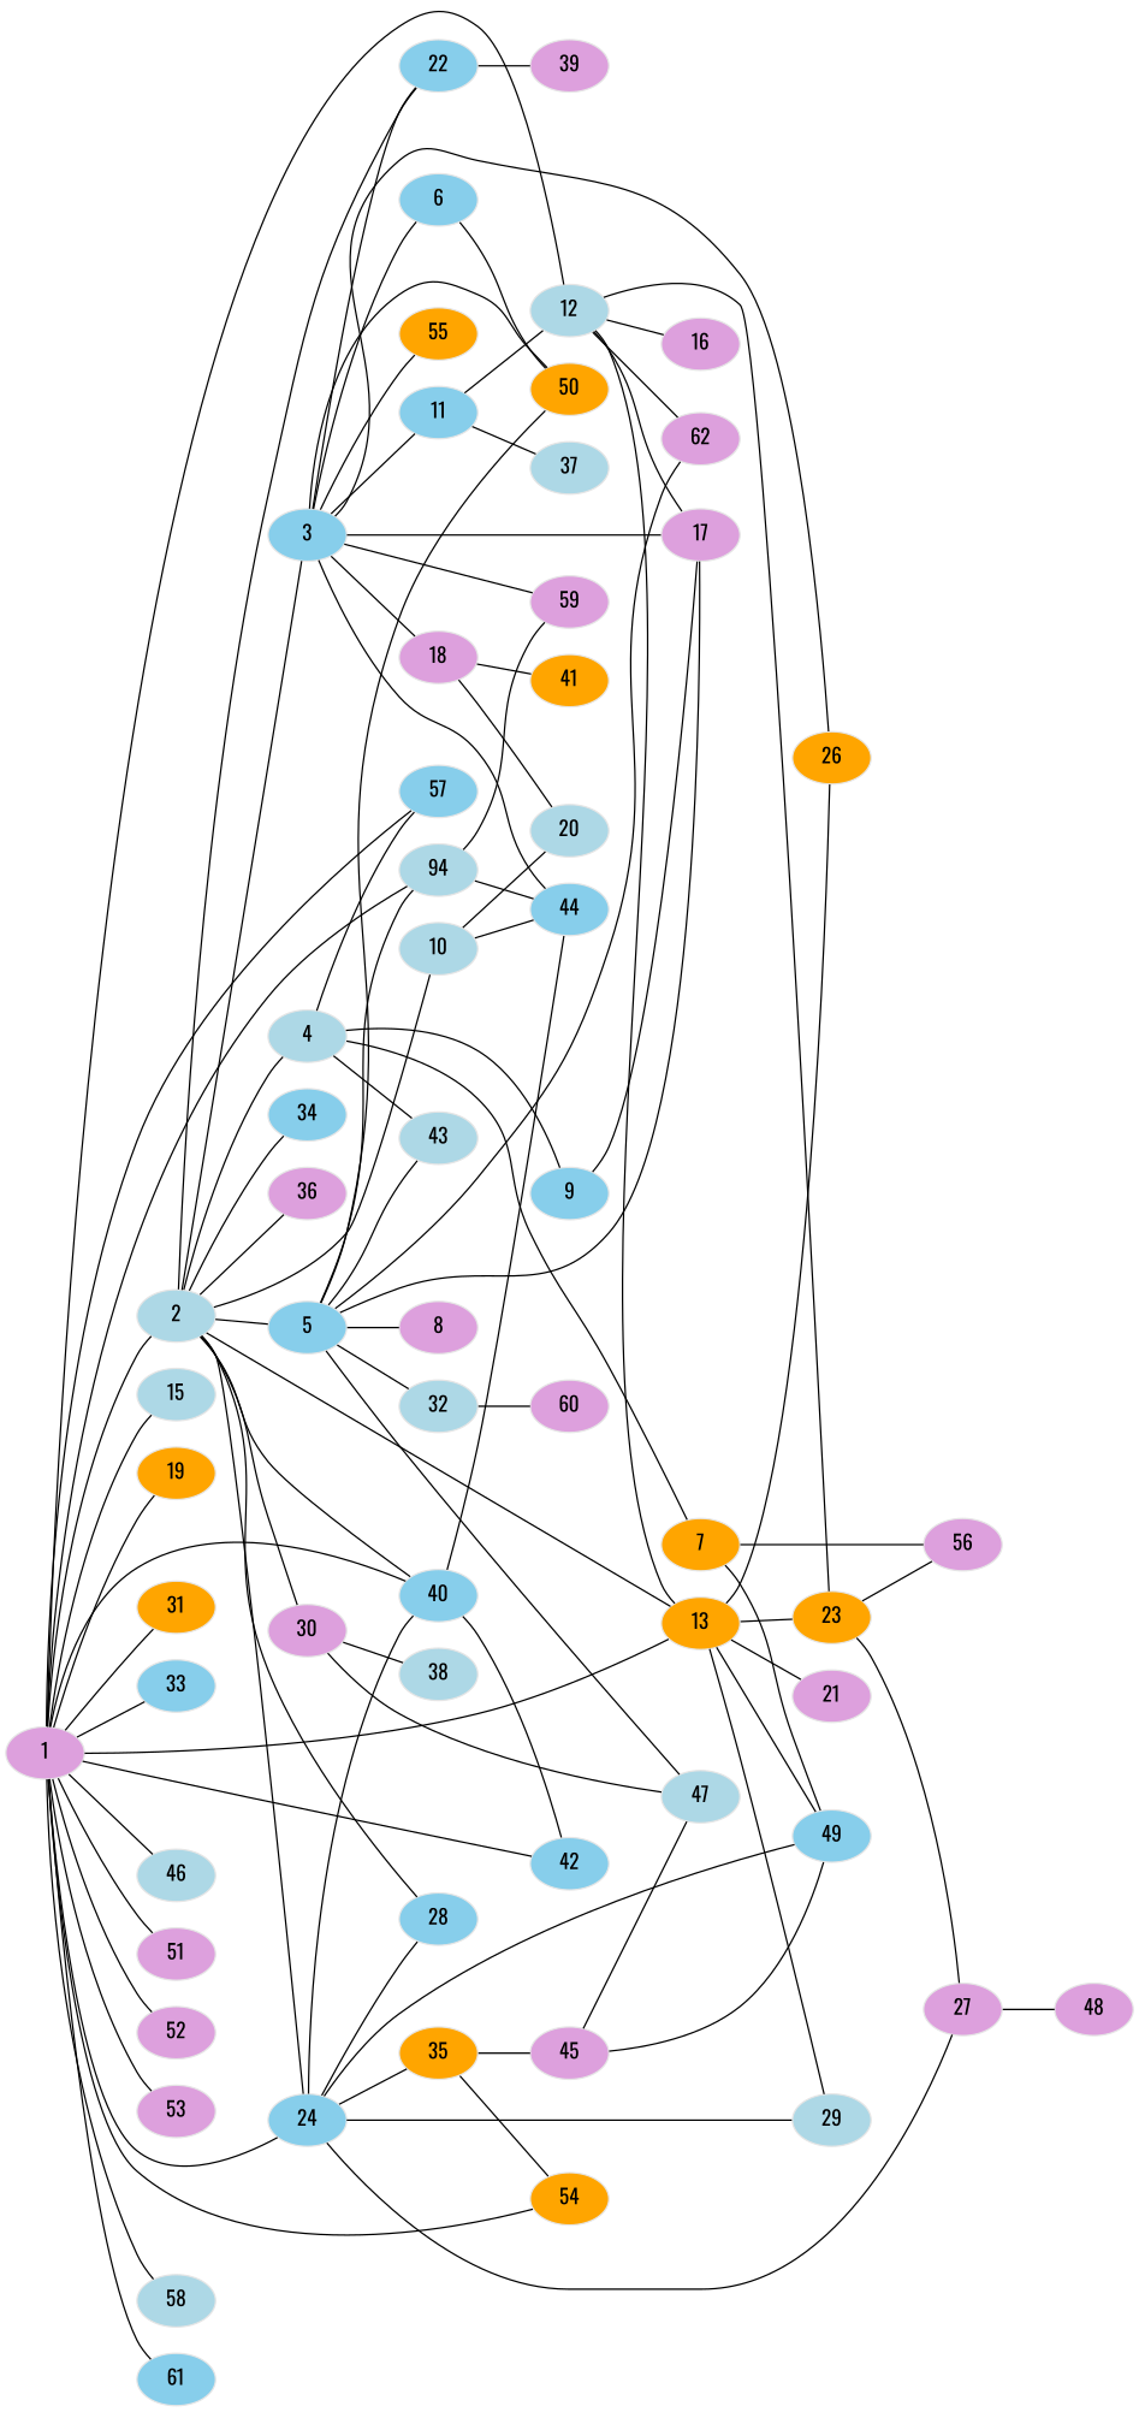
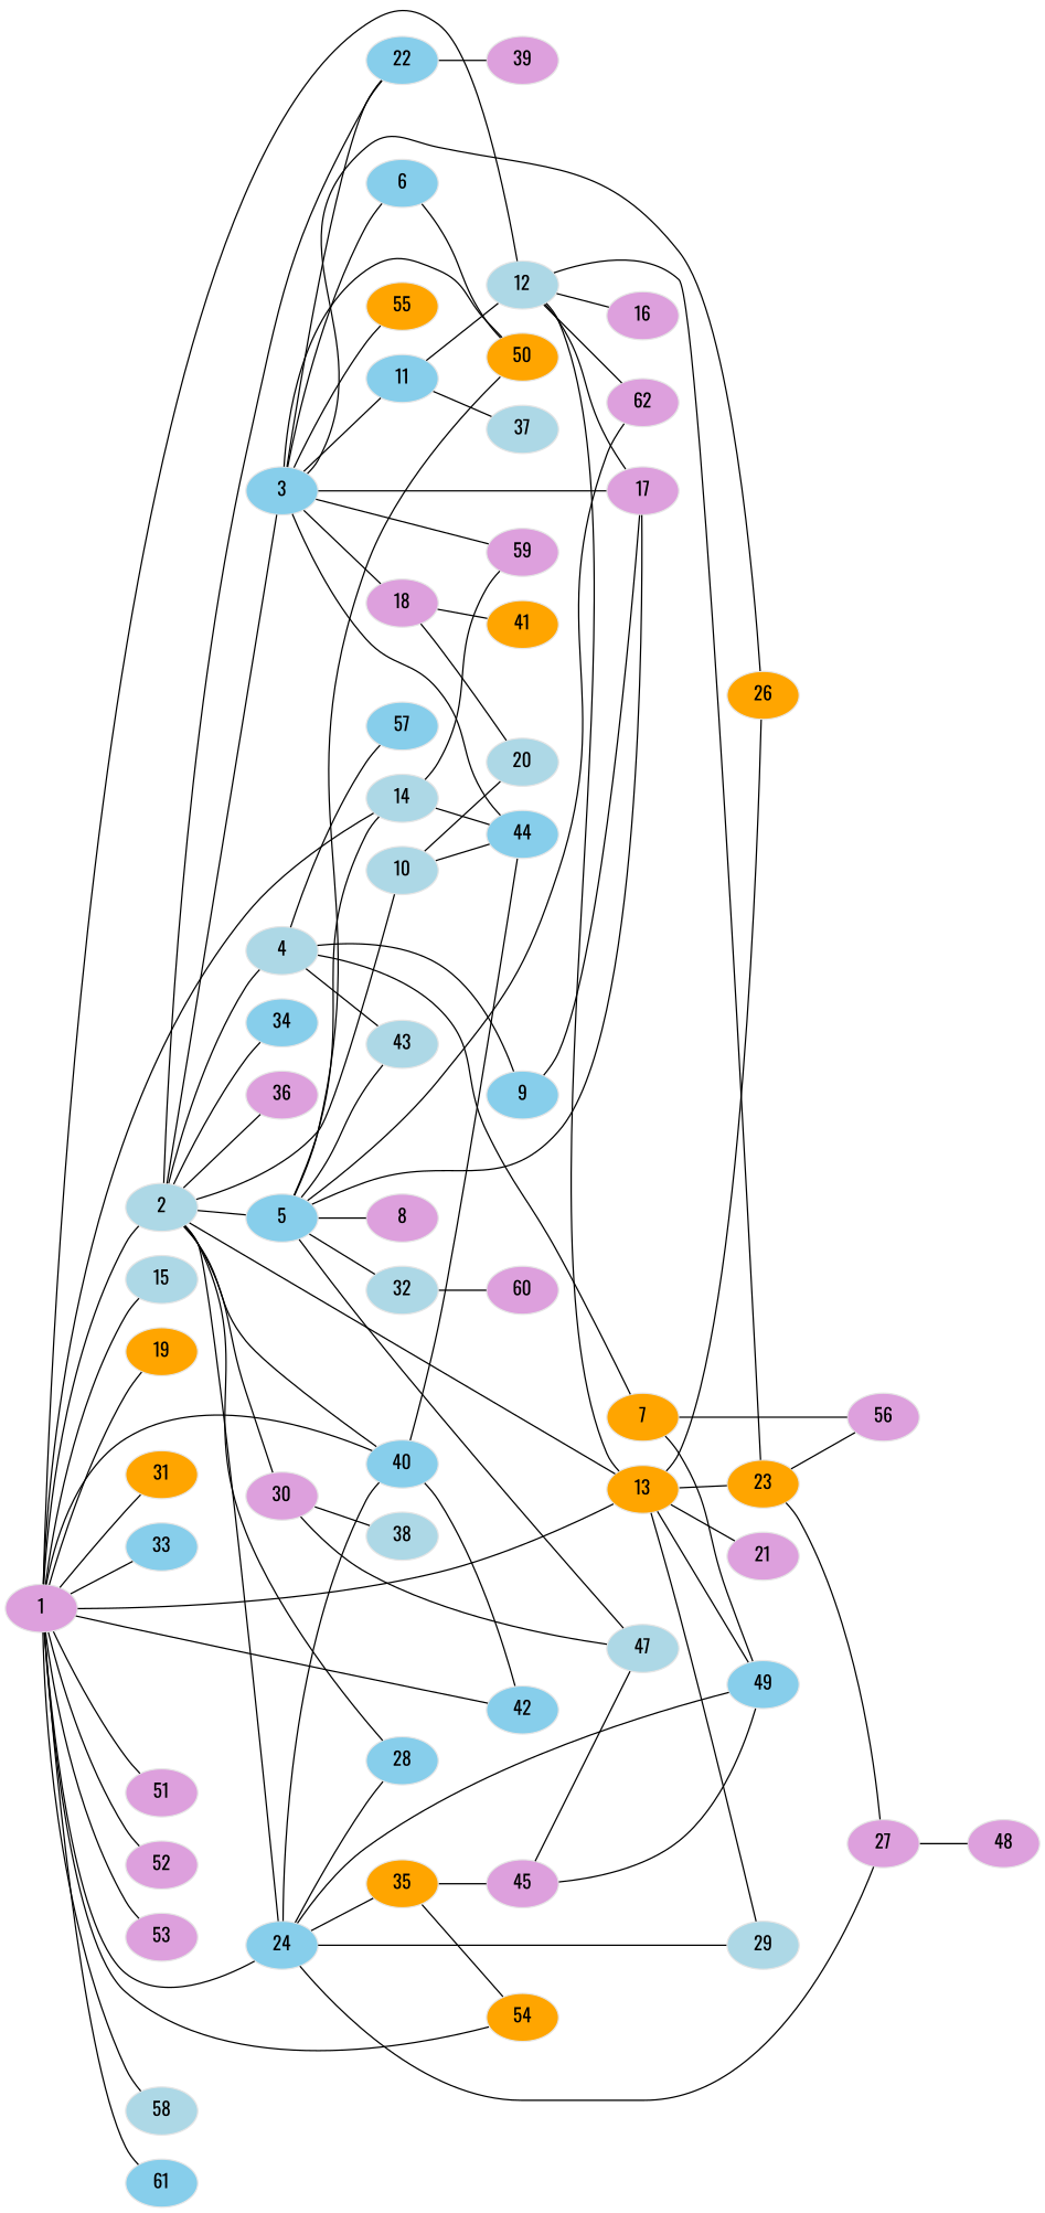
  graph {
    fontname=Oswald
    rankdir=LR
    node [color=gray90 fillcolor=plum fontname=Oswald style=filled]
    edge [fontname=Oswald weight=1.0]
    2 [fillcolor=lightblue]
    1
    12 [fillcolor=lightblue]
    13 [fillcolor=orange]
-   14 [fillcolor=lightblue label=94]
+   14 [fillcolor=lightblue]
    15 [fillcolor=lightblue]
    19 [fillcolor=orange]
    24 [fillcolor=skyblue]
    31 [fillcolor=orange]
    33 [fillcolor=skyblue]
    40 [fillcolor=skyblue]
    42 [fillcolor=skyblue]
-   46 [fillcolor=lightblue]
    51
    52
    53
    54 [fillcolor=orange]
    57 [fillcolor=skyblue]
    58 [fillcolor=lightblue]
    61 [fillcolor=skyblue]
    3 [fillcolor=skyblue]
    4 [fillcolor=lightblue]
    5 [fillcolor=skyblue]
    10 [fillcolor=lightblue]
    22 [fillcolor=skyblue]
    28 [fillcolor=skyblue]
    30
    34 [fillcolor=skyblue]
    36
    17
    62
    16
    23 [fillcolor=orange]
    26 [fillcolor=orange]
    49 [fillcolor=skyblue]
    21
    29 [fillcolor=lightblue]
    44 [fillcolor=skyblue]
    59
    27
    35 [fillcolor=orange]
    6 [fillcolor=skyblue]
    11 [fillcolor=skyblue]
    18
    50 [fillcolor=orange]
    55 [fillcolor=orange]
    7 [fillcolor=orange]
    9 [fillcolor=skyblue]
    43 [fillcolor=lightblue]
    8
    32 [fillcolor=lightblue]
    47 [fillcolor=lightblue]
    20 [fillcolor=lightblue]
    39
    38 [fillcolor=lightblue]
    37 [fillcolor=lightblue]
    41 [fillcolor=orange]
    56
    60
    48
    45
    2 -- 13
    2 -- 24 [weight=2.0]
    2 -- 40
    2 -- 3
    2 -- 4
    2 -- 5
    2 -- 10
    2 -- 22
    2 -- 28
    2 -- 30
    2 -- 34
    2 -- 36
    1 -- 2
    1 -- 12
    1 -- 13
    1 -- 14
    1 -- 15
    1 -- 19
    1 -- 24
    1 -- 31
    1 -- 33
    1 -- 40
    1 -- 42
-   1 -- 46
    1 -- 51
    1 -- 52
    1 -- 53
    1 -- 54
-   1 -- 57
    1 -- 58
    1 -- 61
    12 -- 13
    12 -- 17
    12 -- 62
    12 -- 16 [weight=2.0]
    12 -- 23
    13 -- 23 [weight=2.0]
    13 -- 26
    13 -- 49
    13 -- 21
    13 -- 29
    14 -- 44 [weight=2.0]
    14 -- 59
    24 -- 40
    24 -- 28
    24 -- 49
    24 -- 29 [weight=5.0]
    24 -- 27
    24 -- 35
    40 -- 42
    40 -- 44
    3 -- 22
    3 -- 17 [weight=7.0]
    3 -- 26
    3 -- 44
    3 -- 59
    3 -- 6
    3 -- 11
    3 -- 18
    3 -- 50
    3 -- 55
    4 -- 57
    4 -- 7
    4 -- 9
    4 -- 43
    5 -- 14
    5 -- 17
    5 -- 62
    5 -- 50
    5 -- 43
    5 -- 8 [weight=3.0]
    5 -- 32
    5 -- 47
    10 -- 44
    10 -- 20 [weight=2.0]
    22 -- 39
    30 -- 47
    30 -- 38 [weight=2.0]
    23 -- 27
    23 -- 56
    27 -- 48
    35 -- 54
    35 -- 45
    6 -- 50
    11 -- 12
    11 -- 37
    18 -- 20
    18 -- 41
    7 -- 49
    7 -- 56 [weight=2.0]
    9 -- 17
    32 -- 60
    45 -- 49
    45 -- 47
  }
